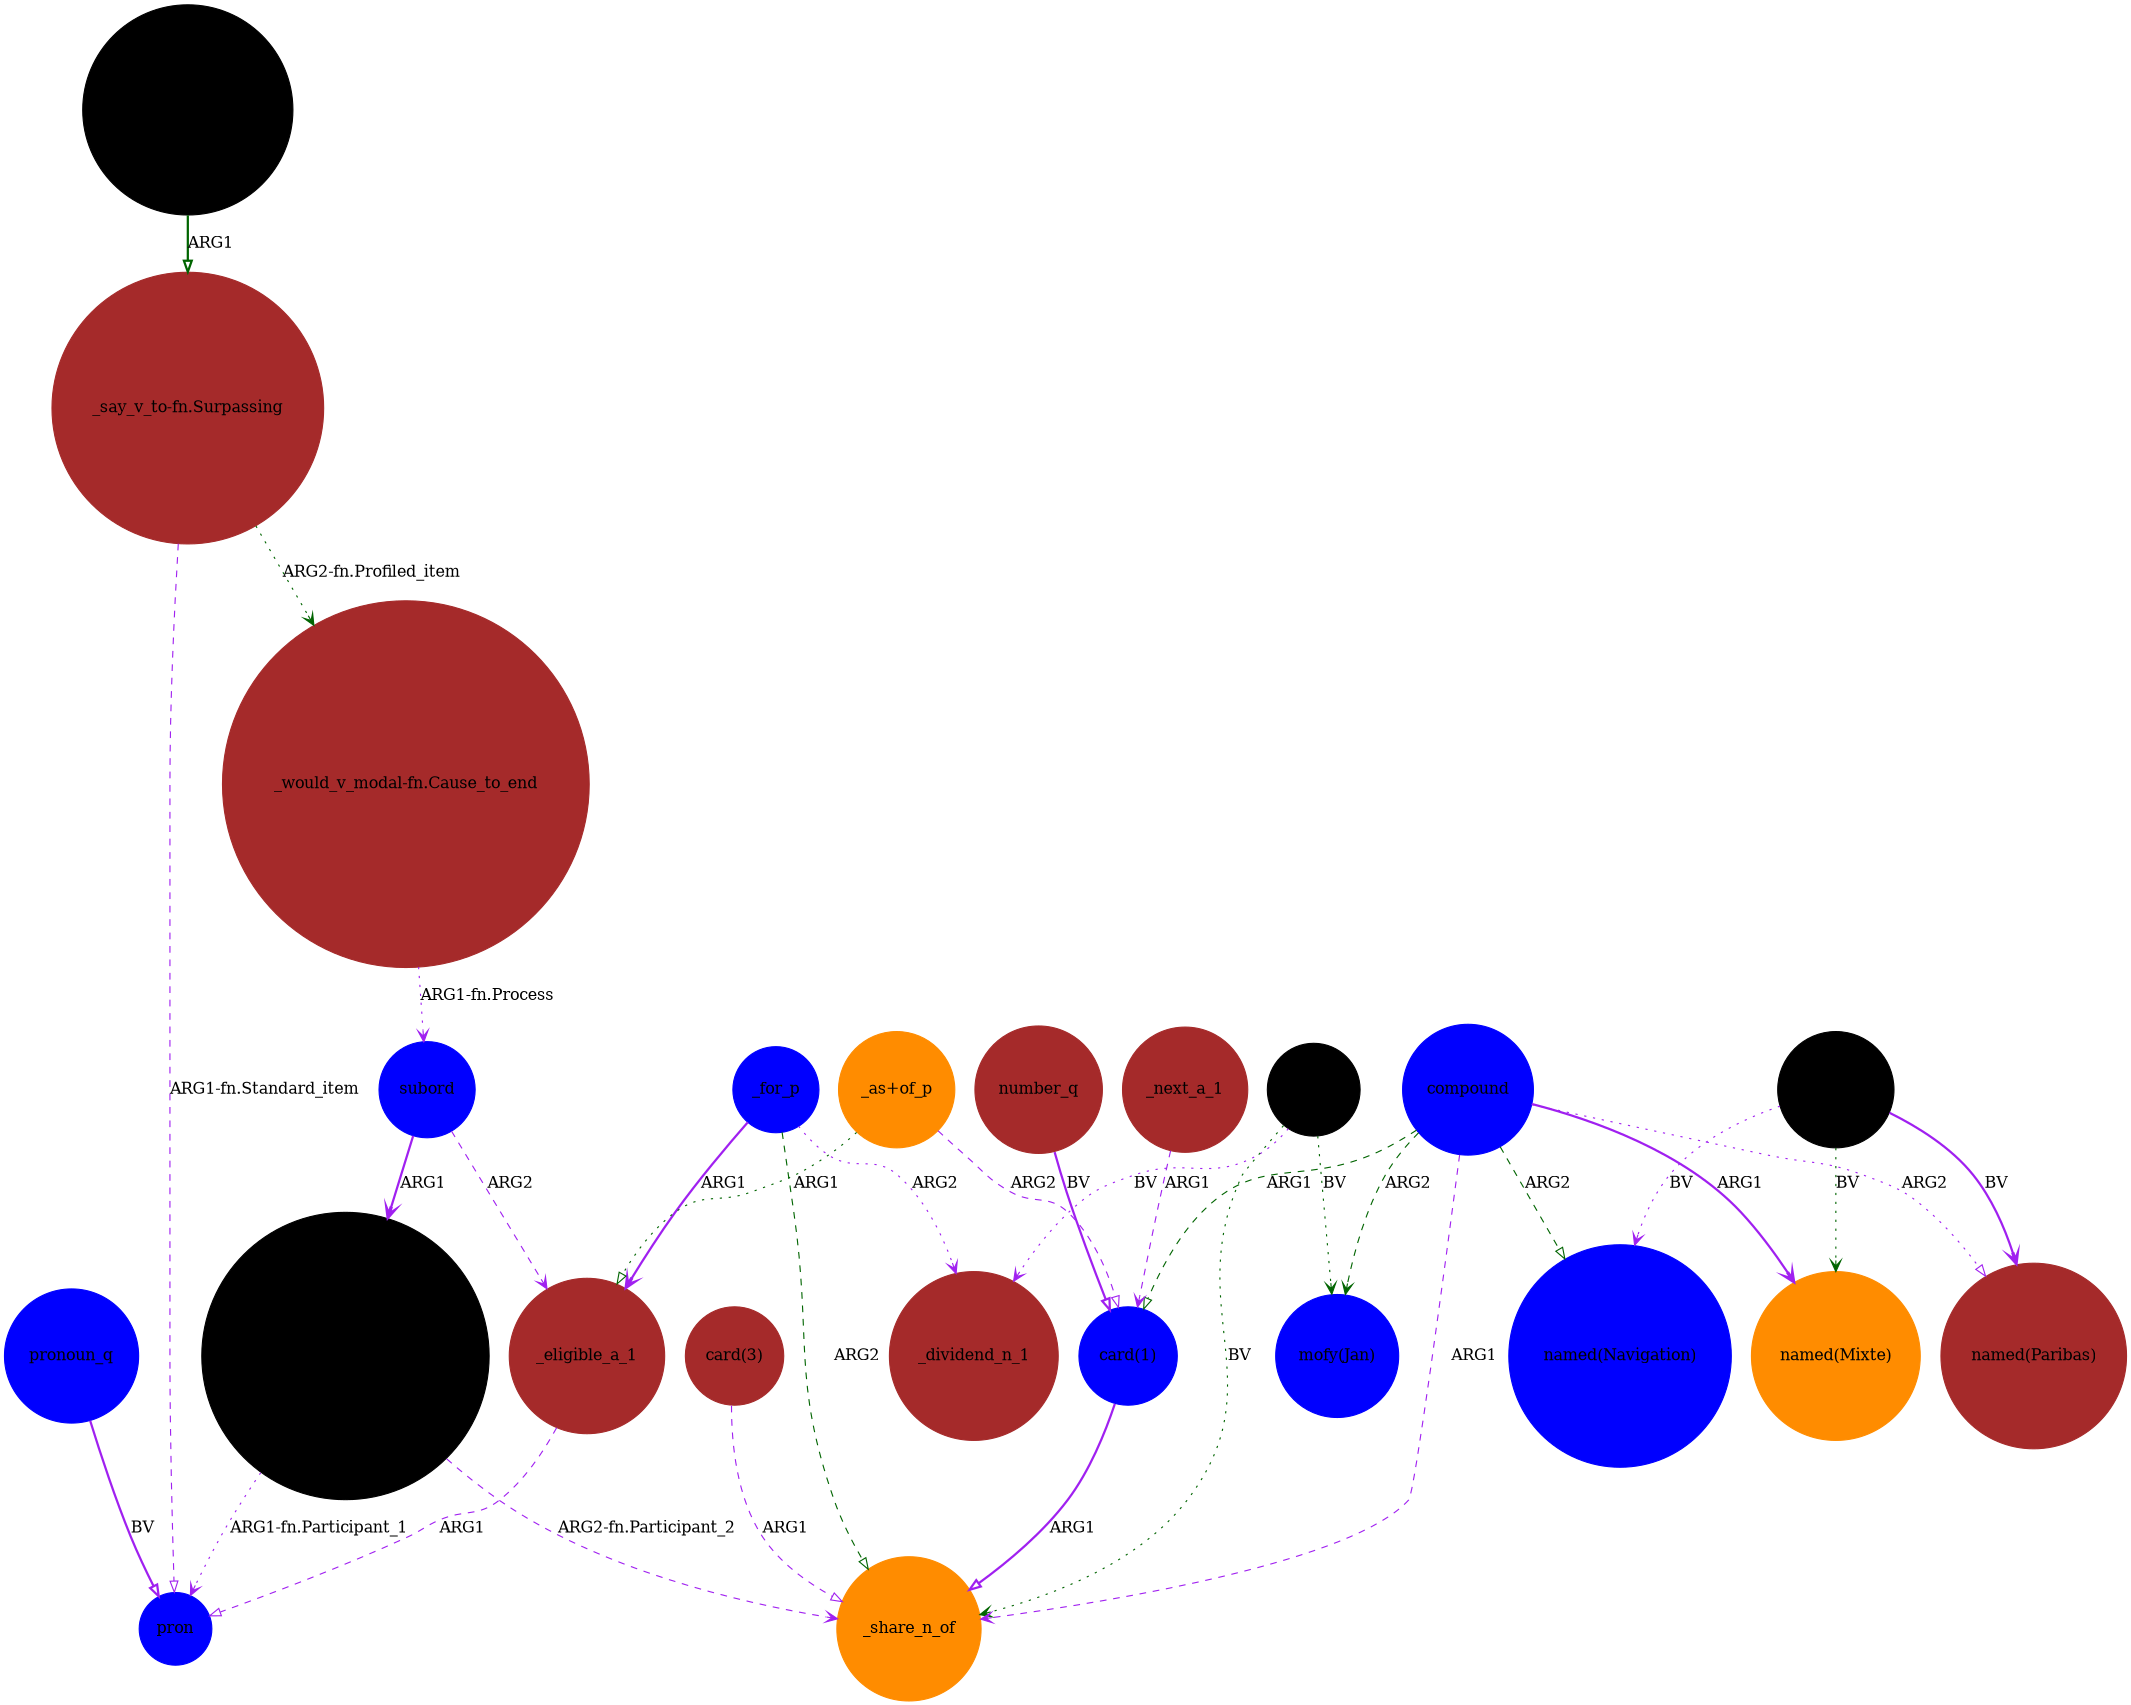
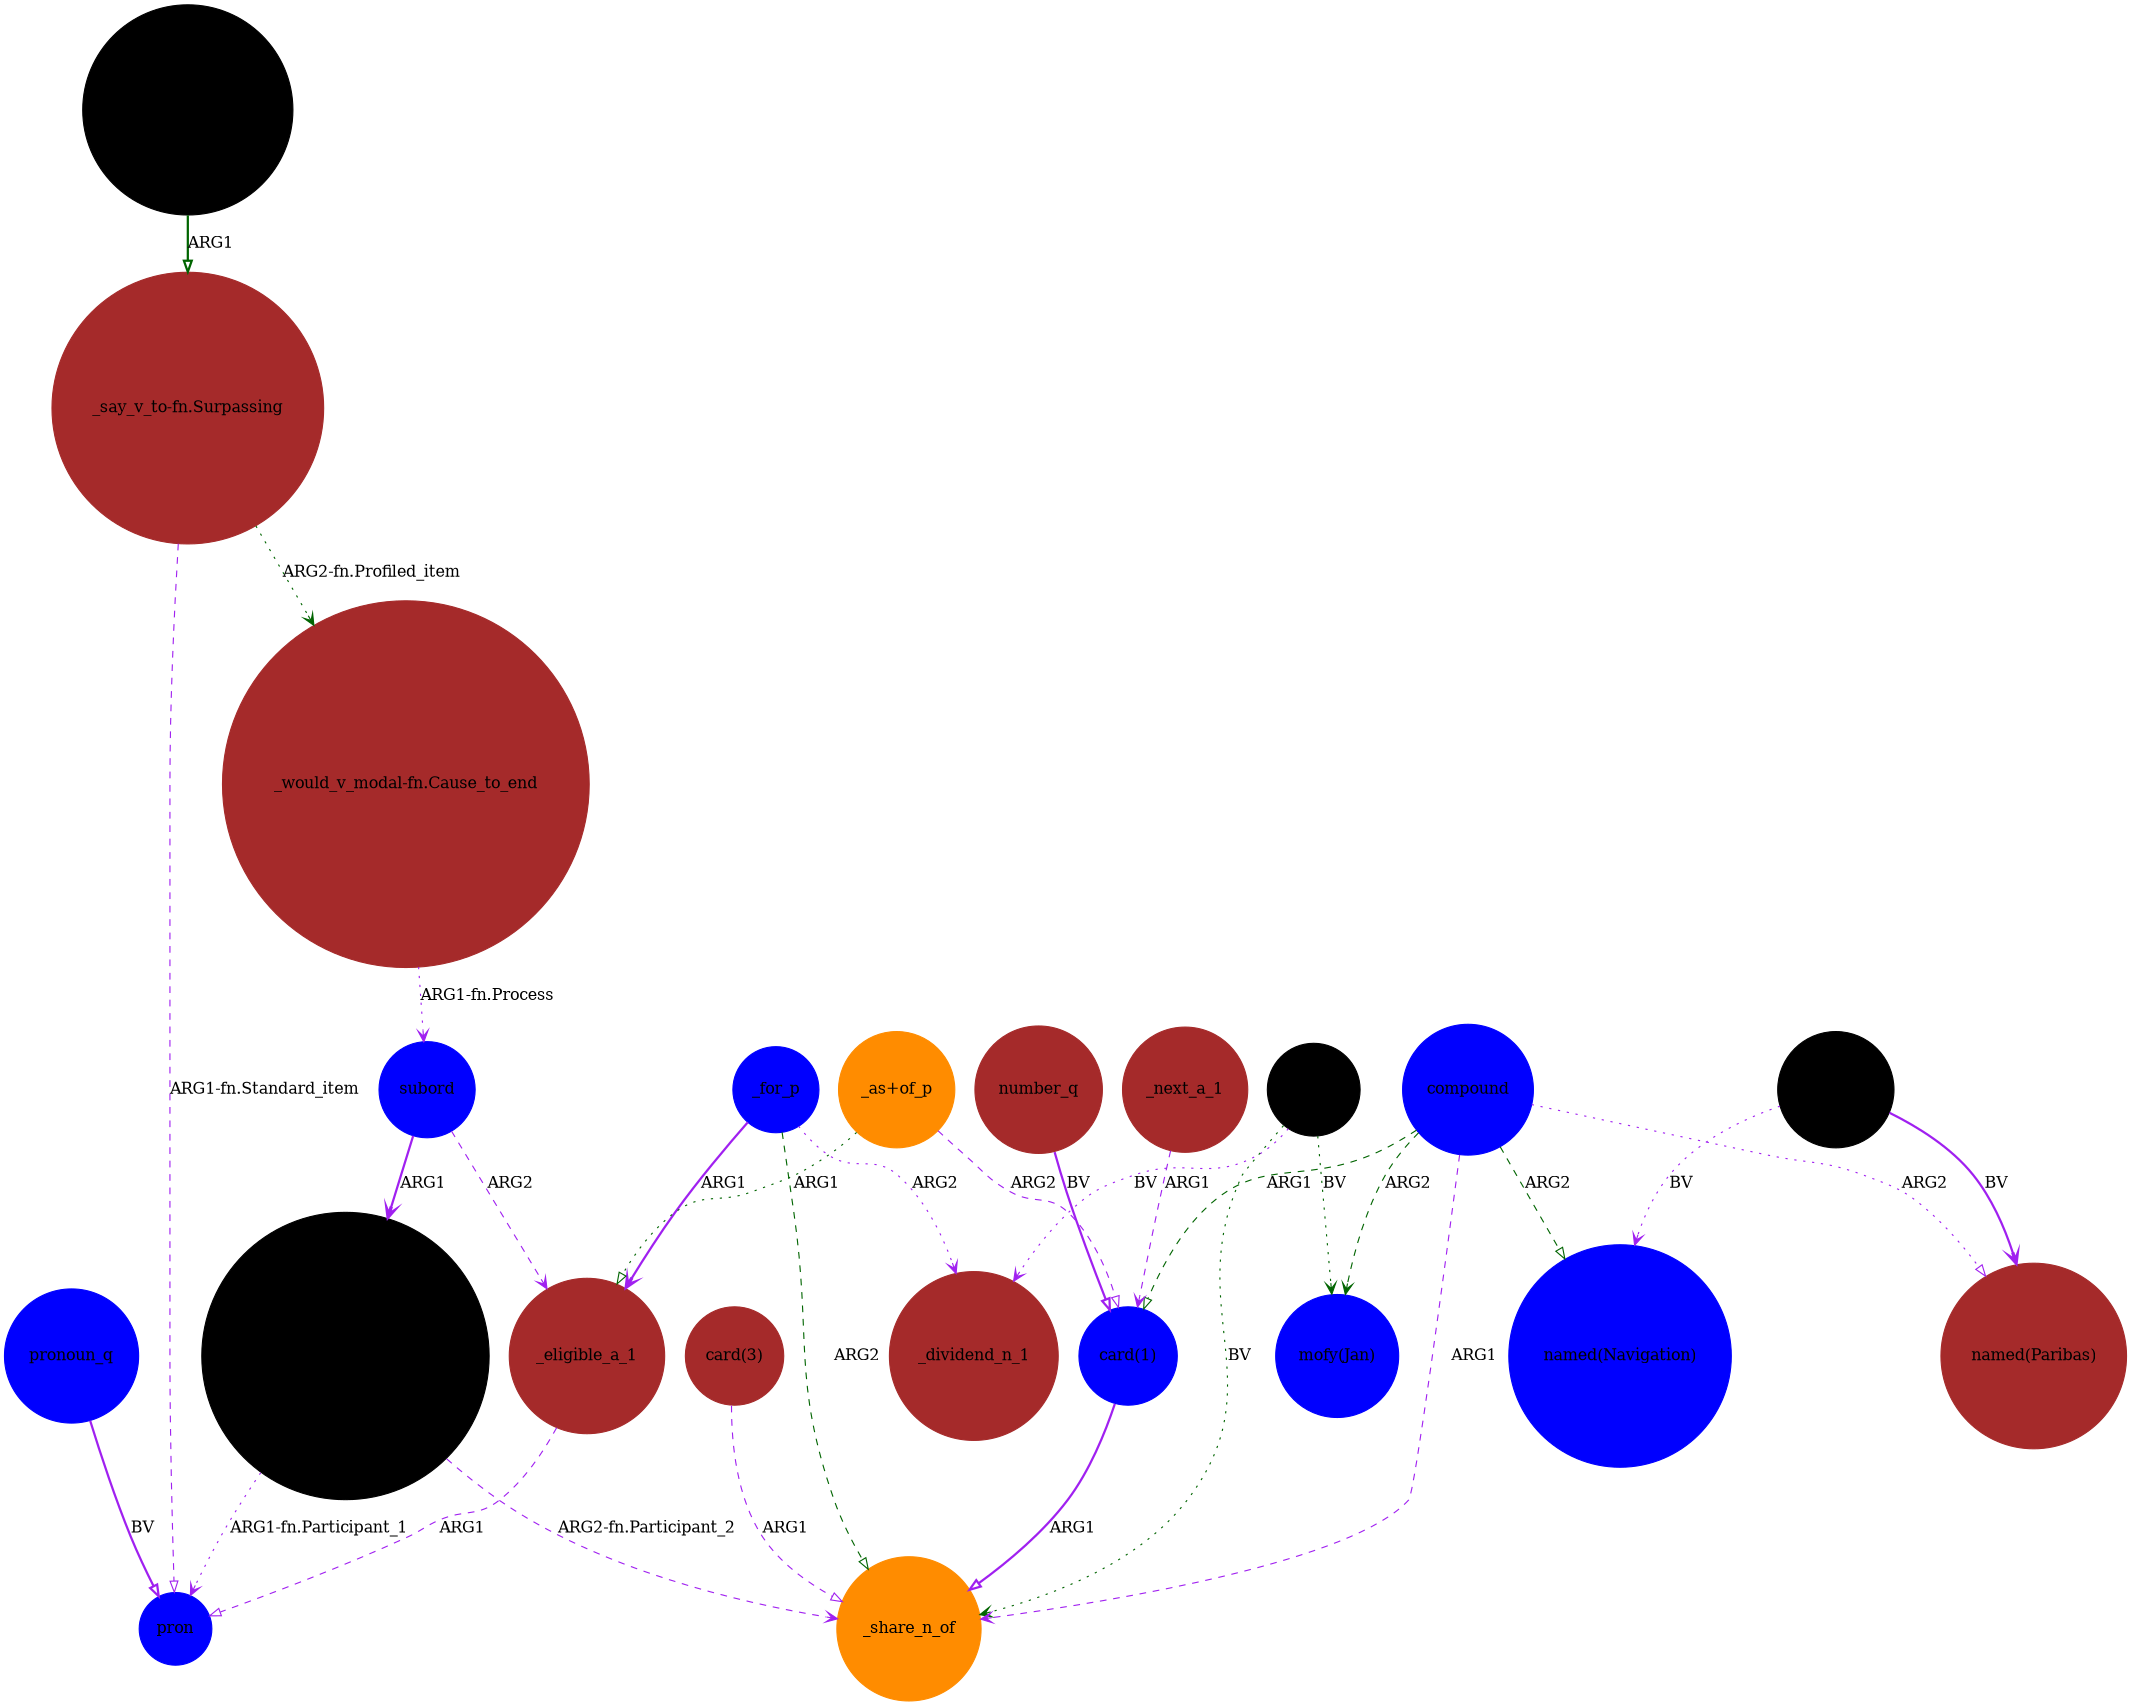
  digraph {
    node [shape=circle style=filled color=brown]
    edge [color=purple style=dashed arrowhead=vee]
    "_would_v_modal-fn.Cause_to_end"
    subord [color=blue]
    _eligible_a_1
    "_offer_v_1-fn.Competition" [color=black]
    udef_q [color=black]
    _dividend_n_1
    "mofy(Jan)" [color=blue]
    _share_n_of [color=darkorange]
    compound [color=blue]
    "card(1)" [color=blue]
    "named(Paribas)"
    "named(Navigation)" [color=blue]
-   "named(Mixte)" [color=darkorange]
    _for_p [color=blue]
    number_q
    _next_a_1
    "_as+of_p" [color=darkorange]
    pron [color=blue]
    proper_q [color=black]
    pronoun_q [color=blue]
    "_say_v_to-fn.Surpassing"
    _alternatively_a_1 [color=black]
    "card(3)"
    "_would_v_modal-fn.Cause_to_end" -> subord [label="ARG1-fn.Process" style=dotted]
    subord -> _eligible_a_1 [label=ARG2]
    subord -> "_offer_v_1-fn.Competition" [label=ARG1 style=bold]
    _eligible_a_1 -> pron [label=ARG1 arrowhead=onormal]
    "_offer_v_1-fn.Competition" -> _share_n_of [label="ARG2-fn.Participant_2"]
    "_offer_v_1-fn.Competition" -> pron [label="ARG1-fn.Participant_1" style=dotted]
    udef_q -> _dividend_n_1 [label=BV style=dotted]
    udef_q -> "mofy(Jan)" [label=BV color=darkgreen style=dotted]
    udef_q -> _share_n_of [label=BV color=darkgreen style=dotted]
    compound -> "mofy(Jan)" [label=ARG2 color=darkgreen]
    compound -> _share_n_of [label=ARG1]
    compound -> "card(1)" [label=ARG1 color=darkgreen arrowhead=onormal]
    compound -> "named(Paribas)" [label=ARG2 style=dotted arrowhead=onormal]
    compound -> "named(Navigation)" [label=ARG2 color=darkgreen arrowhead=onormal]
-   compound -> "named(Mixte)" [label=ARG1 style=bold]
    "card(1)" -> _share_n_of [label=ARG1 style=bold arrowhead=onormal]
    _for_p -> _eligible_a_1 [label=ARG1 style=bold]
    _for_p -> _dividend_n_1 [label=ARG2 style=dotted]
    _for_p -> _share_n_of [label=ARG2 color=darkgreen arrowhead=onormal]
    number_q -> "card(1)" [label=BV style=bold arrowhead=onormal]
    _next_a_1 -> "card(1)" [label=ARG1]
    "_as+of_p" -> _eligible_a_1 [label=ARG1 color=darkgreen style=dotted arrowhead=onormal]
    "_as+of_p" -> "card(1)" [label=ARG2 arrowhead=onormal]
    proper_q -> "named(Paribas)" [label=BV style=bold]
    proper_q -> "named(Navigation)" [label=BV style=dotted]
-   proper_q -> "named(Mixte)" [label=BV color=darkgreen style=dotted]
    pronoun_q -> pron [label=BV style=bold arrowhead=onormal]
    "_say_v_to-fn.Surpassing" -> "_would_v_modal-fn.Cause_to_end" [label="ARG2-fn.Profiled_item" color=darkgreen style=dotted]
    "_say_v_to-fn.Surpassing" -> pron [label="ARG1-fn.Standard_item" arrowhead=onormal]
    _alternatively_a_1 -> "_say_v_to-fn.Surpassing" [label=ARG1 color=darkgreen style=bold arrowhead=onormal]
    "card(3)" -> _share_n_of [label=ARG1 arrowhead=onormal]
  }
